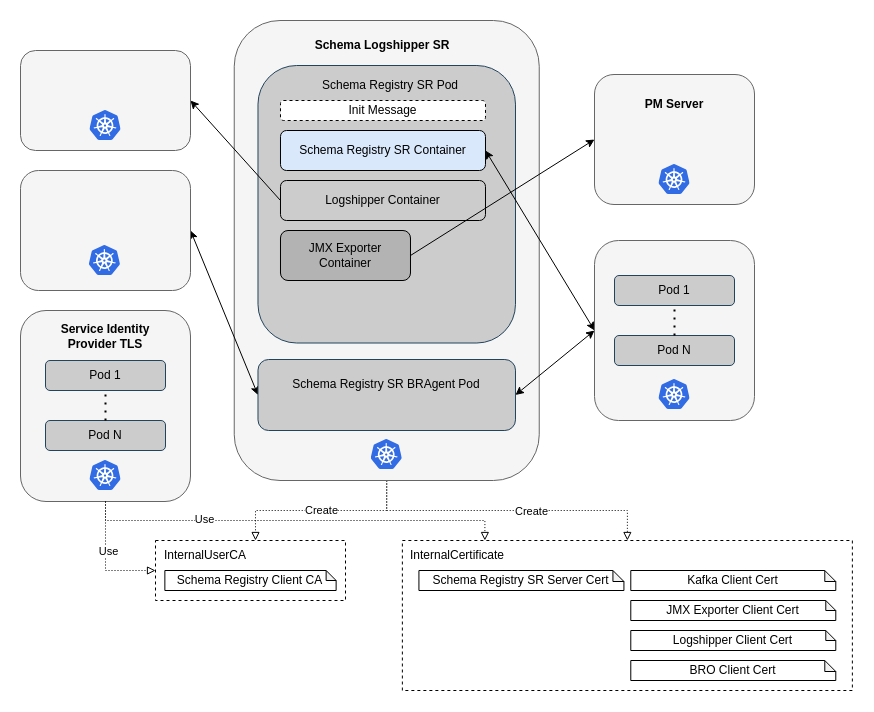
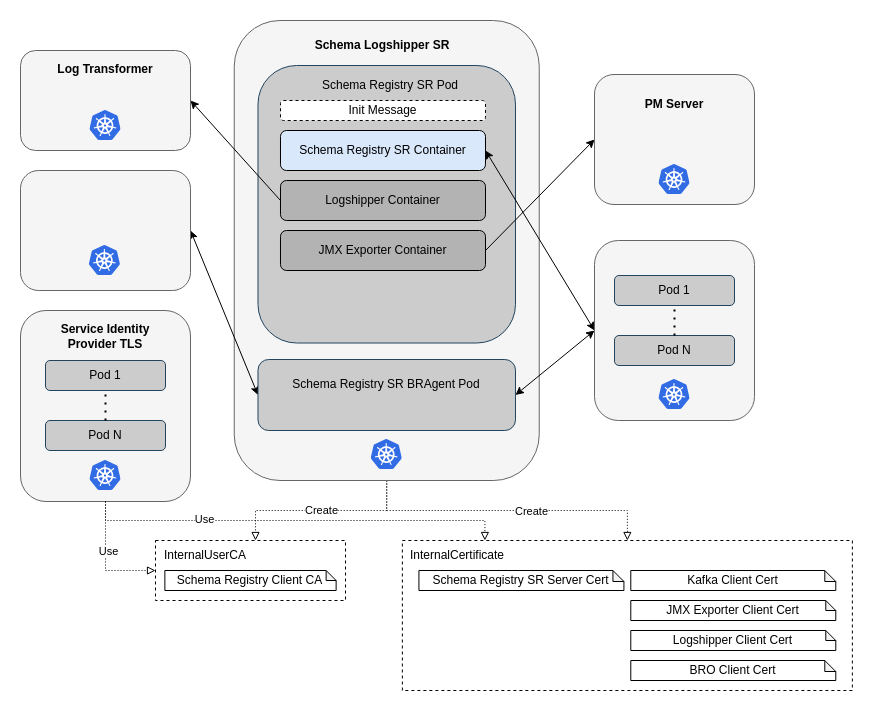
  <mxCell id="0" />
  <mxCell id="1" parent="0" />
  <mxCell id="2" value="" style="rounded=0;whiteSpace=wrap;html=1;dashed=1;" vertex="1" parent="1"><mxGeometry x="401.86" y="540" width="450" height="150" as="geometry" /></mxCell>
  <mxCell id="3" style="edgeStyle=orthogonalEdgeStyle;rounded=0;orthogonalLoop=1;jettySize=auto;html=1;exitX=0.5;exitY=1;exitDx=0;exitDy=0;entryX=0.5;entryY=0;entryDx=0;entryDy=0;startArrow=none;startFill=0;endArrow=block;endFill=0;dashed=1;dashPattern=1 2;" edge="1" parent="1" source="7" target="2"><mxGeometry relative="1" as="geometry" /></mxCell>
  <mxCell id="4" value="Create" style="edgeLabel;html=1;align=center;verticalAlign=middle;resizable=0;points=[];" vertex="1" connectable="0" parent="3"><mxGeometry x="-0.603" relative="1" as="geometry"><mxPoint x="114" as="offset" /></mxGeometry></mxCell>
  <mxCell id="5" style="edgeStyle=orthogonalEdgeStyle;rounded=0;orthogonalLoop=1;jettySize=auto;html=1;exitX=0.5;exitY=1;exitDx=0;exitDy=0;entryX=1;entryY=0;entryDx=0;entryDy=0;dashed=1;dashPattern=1 2;startArrow=none;startFill=0;endArrow=block;endFill=0;" edge="1" parent="1" source="7" target="26"><mxGeometry relative="1" as="geometry" /></mxCell>
  <mxCell id="6" value="Create" style="edgeLabel;html=1;align=center;verticalAlign=middle;resizable=0;points=[];" vertex="1" connectable="0" parent="5"><mxGeometry x="0.215" y="-1" relative="1" as="geometry"><mxPoint x="20" as="offset" /></mxGeometry></mxCell>
  <mxCell id="7" value="" style="rounded=1;whiteSpace=wrap;html=1;fillColor=#f5f5f5;fontColor=#333333;strokeColor=#666666;" vertex="1" parent="1"><mxGeometry x="233.74" y="20" width="305" height="460" as="geometry" /></mxCell>
  <mxCell id="8" value="" style="rounded=1;whiteSpace=wrap;html=1;fillColor=#CCCCCC;strokeColor=#23445d;" vertex="1" parent="1"><mxGeometry x="257.49" y="65" width="257.5" height="277.5" as="geometry" /></mxCell>
  <mxCell id="9" style="edgeStyle=none;rounded=0;orthogonalLoop=1;jettySize=auto;html=1;exitX=1;exitY=0.5;exitDx=0;exitDy=0;entryX=0;entryY=0.5;entryDx=0;entryDy=0;startArrow=classic;startFill=1;endArrow=classic;endFill=1;" edge="1" parent="1" source="11" target="46"><mxGeometry relative="1" as="geometry" /></mxCell>
  <mxCell id="10" style="edgeStyle=none;rounded=0;orthogonalLoop=1;jettySize=auto;html=1;exitX=0;exitY=0.5;exitDx=0;exitDy=0;entryX=1;entryY=0.5;entryDx=0;entryDy=0;startArrow=classic;startFill=1;endArrow=classic;endFill=1;" edge="1" parent="1" source="11" target="32"><mxGeometry relative="1" as="geometry" /></mxCell>
  <mxCell id="11" value="" style="rounded=1;whiteSpace=wrap;html=1;fillColor=#CCCCCC;strokeColor=#23445d;" vertex="1" parent="1"><mxGeometry x="257.49" y="359" width="257.5" height="71" as="geometry" /></mxCell>
  <mxCell id="12" style="rounded=0;orthogonalLoop=1;jettySize=auto;html=1;exitX=1;exitY=0.5;exitDx=0;exitDy=0;entryX=0;entryY=0.5;entryDx=0;entryDy=0;startArrow=classic;startFill=1;endArrow=classic;endFill=1;" edge="1" parent="1" source="13" target="46"><mxGeometry relative="1" as="geometry" /></mxCell>
  <mxCell id="13" value="Schema Registry SR Container" style="rounded=1;whiteSpace=wrap;html=1;fillColor=#dae8fc;" vertex="1" parent="1"><mxGeometry x="279.99" y="130" width="205" height="40" as="geometry" /></mxCell>
  <mxCell id="14" style="edgeStyle=none;rounded=0;orthogonalLoop=1;jettySize=auto;html=1;exitX=0;exitY=0.5;exitDx=0;exitDy=0;entryX=1;entryY=0.5;entryDx=0;entryDy=0;startArrow=none;startFill=0;endArrow=classic;endFill=1;" edge="1" parent="1" source="15" target="51"><mxGeometry relative="1" as="geometry" /></mxCell>
- <mxCell id="15" value="Logshipper Container" style="rounded=1;whiteSpace=wrap;html=1;fillColor=#cccccc;" vertex="1" parent="1"><mxGeometry x="279.99" y="180" width="205" height="40" as="geometry" /></mxCell>
- <mxCell id="16" value="JMX Exporter Container" style="rounded=1;whiteSpace=wrap;html=1;fillColor=#B3B3B3;" vertex="1" parent="1"><mxGeometry x="279.99" y="230" width="130" height="50" as="geometry" /></mxCell>
+ <mxCell id="15" value="Logshipper Container" style="rounded=1;whiteSpace=wrap;html=1;fillColor=#B3B3B3;" vertex="1" parent="1"><mxGeometry x="279.99" y="180" width="205" height="40" as="geometry" /></mxCell>
+ <mxCell id="16" value="JMX Exporter Container" style="rounded=1;whiteSpace=wrap;html=1;fillColor=#B3B3B3;" vertex="1" parent="1"><mxGeometry x="279.99" y="230" width="205" height="40" as="geometry" /></mxCell>
  <mxCell id="17" value="Init Message" style="rounded=1;whiteSpace=wrap;html=1;dashed=1;" vertex="1" parent="1"><mxGeometry x="279.99" y="100" width="205" height="20" as="geometry" /></mxCell>
  <mxCell id="18" value="&lt;b&gt;Schema Logshipper SR&lt;/b&gt;" style="text;html=1;strokeColor=none;fillColor=none;align=center;verticalAlign=middle;whiteSpace=wrap;rounded=0;" vertex="1" parent="1"><mxGeometry x="297.49" y="30" width="170" height="30" as="geometry" /></mxCell>
  <mxCell id="19" value="BRO Client Cert" style="shape=note;whiteSpace=wrap;html=1;backgroundOutline=1;darkOpacity=0.05;size=11;" vertex="1" parent="1"><mxGeometry x="630.29" y="660" width="205" height="20" as="geometry" /></mxCell>
  <mxCell id="20" value="" style="rounded=0;whiteSpace=wrap;html=1;dashed=1;" vertex="1" parent="1"><mxGeometry x="155" y="540" width="190" height="60" as="geometry" /></mxCell>
  <mxCell id="21" value="Schema Registry Client CA" style="shape=note;whiteSpace=wrap;html=1;backgroundOutline=1;darkOpacity=0.05;size=10;" vertex="1" parent="1"><mxGeometry x="164.37" y="570" width="171.26" height="20" as="geometry" /></mxCell>
  <mxCell id="22" value="Schema Registry SR Pod" style="text;html=1;strokeColor=none;fillColor=none;align=center;verticalAlign=middle;whiteSpace=wrap;rounded=0;" vertex="1" parent="1"><mxGeometry x="304.99" y="70" width="170" height="30" as="geometry" /></mxCell>
  <mxCell id="23" value="Schema Registry SR BRAgent Pod" style="text;html=1;strokeColor=none;fillColor=none;align=center;verticalAlign=middle;whiteSpace=wrap;rounded=0;" vertex="1" parent="1"><mxGeometry x="271.24" y="369" width="230" height="30" as="geometry" /></mxCell>
  <mxCell id="24" value="" style="endArrow=classic;html=1;rounded=0;exitX=1;exitY=0.5;exitDx=0;exitDy=0;entryX=0;entryY=0.5;entryDx=0;entryDy=0;" edge="1" parent="1" source="16" target="42"><mxGeometry width="50" height="50" relative="1" as="geometry"><mxPoint x="504.99" y="210" as="sourcePoint" /><mxPoint x="554.99" y="160" as="targetPoint" /></mxGeometry></mxCell>
  <mxCell id="25" value="" style="sketch=0;aspect=fixed;html=1;points=[];align=center;image;fontSize=12;image=img/lib/mscae/Kubernetes.svg;dashed=1;" vertex="1" parent="1"><mxGeometry x="370.61" y="439" width="31.25" height="30" as="geometry" /></mxCell>
  <mxCell id="26" value="InternalUserCA " style="text;html=1;strokeColor=none;fillColor=none;align=center;verticalAlign=middle;whiteSpace=wrap;rounded=0;dashed=1;" vertex="1" parent="1"><mxGeometry x="155" y="540" width="100" height="30" as="geometry" /></mxCell>
  <mxCell id="27" value="InternalCertificate" style="text;html=1;strokeColor=none;fillColor=none;align=center;verticalAlign=middle;whiteSpace=wrap;rounded=0;dashed=1;" vertex="1" parent="1"><mxGeometry x="401.86" y="540" width="110" height="30" as="geometry" /></mxCell>
  <mxCell id="28" value="Logshipper Client Cert" style="shape=note;whiteSpace=wrap;html=1;backgroundOutline=1;darkOpacity=0.05;size=10;" vertex="1" parent="1"><mxGeometry x="630.29" y="630" width="205" height="20" as="geometry" /></mxCell>
  <mxCell id="29" value="Schema Registry SR Server Cert" style="shape=note;whiteSpace=wrap;html=1;backgroundOutline=1;darkOpacity=0.05;size=11;" vertex="1" parent="1"><mxGeometry x="418.43" y="570" width="205" height="20" as="geometry" /></mxCell>
  <mxCell id="30" value="JMX Exporter Client Cert" style="shape=note;whiteSpace=wrap;html=1;backgroundOutline=1;darkOpacity=0.05;size=10;" vertex="1" parent="1"><mxGeometry x="630.29" y="600" width="205" height="20" as="geometry" /></mxCell>
  <mxCell id="31" value="Kafka Client Cert" style="shape=note;whiteSpace=wrap;html=1;backgroundOutline=1;darkOpacity=0.05;size=11;" vertex="1" parent="1"><mxGeometry x="630.29" y="570" width="205" height="20" as="geometry" /></mxCell>
  <mxCell id="32" value="" style="rounded=1;whiteSpace=wrap;html=1;fillColor=#f5f5f5;fontColor=#333333;strokeColor=#666666;" vertex="1" parent="1"><mxGeometry x="20" y="170" width="170" height="120" as="geometry" /></mxCell>
  <mxCell id="33" value="" style="sketch=0;aspect=fixed;html=1;points=[];align=center;image;fontSize=12;image=img/lib/mscae/Kubernetes.svg;dashed=1;" vertex="1" parent="1"><mxGeometry x="88.75" y="245" width="31.25" height="30" as="geometry" /></mxCell>
  <mxCell id="34" value="" style="group" vertex="1" connectable="0" parent="1"><mxGeometry x="20" y="310" width="170" height="191" as="geometry" /></mxCell>
  <mxCell id="35" value="" style="rounded=1;whiteSpace=wrap;html=1;fillColor=#f5f5f5;fontColor=#333333;strokeColor=#666666;" vertex="1" parent="34"><mxGeometry width="170" height="191" as="geometry" /></mxCell>
  <mxCell id="36" value="&lt;b&gt;Service Identity Provider TLS&lt;/b&gt;" style="text;html=1;strokeColor=none;fillColor=none;align=center;verticalAlign=middle;whiteSpace=wrap;rounded=0;" vertex="1" parent="34"><mxGeometry x="35.0" y="11" width="100" height="30" as="geometry" /></mxCell>
  <mxCell id="37" value="Pod 1" style="rounded=1;whiteSpace=wrap;html=1;fillColor=#CCCCCC;strokeColor=#23445d;" vertex="1" parent="34"><mxGeometry x="25.0" y="50" width="120" height="30" as="geometry" /></mxCell>
  <mxCell id="38" value="Pod N" style="rounded=1;whiteSpace=wrap;html=1;fillColor=#CCCCCC;strokeColor=#23445d;" vertex="1" parent="34"><mxGeometry x="25.0" y="110" width="120" height="30" as="geometry" /></mxCell>
  <mxCell id="39" value="" style="sketch=0;aspect=fixed;html=1;points=[];align=center;image;fontSize=12;image=img/lib/mscae/Kubernetes.svg;dashed=1;" vertex="1" parent="34"><mxGeometry x="69.38" y="150" width="31.25" height="30" as="geometry" /></mxCell>
  <mxCell id="40" value="" style="endArrow=none;dashed=1;html=1;dashPattern=1 3;strokeWidth=2;rounded=0;entryX=0.5;entryY=1;entryDx=0;entryDy=0;exitX=0.5;exitY=0;exitDx=0;exitDy=0;" edge="1" parent="34" source="38" target="37"><mxGeometry width="50" height="50" relative="1" as="geometry"><mxPoint x="65" y="140" as="sourcePoint" /><mxPoint x="115" y="90" as="targetPoint" /></mxGeometry></mxCell>
  <mxCell id="41" value="" style="group" vertex="1" connectable="0" parent="1"><mxGeometry x="594" y="74" width="160" height="130" as="geometry" /></mxCell>
  <mxCell id="42" value="" style="rounded=1;whiteSpace=wrap;html=1;fillColor=#f5f5f5;fontColor=#333333;strokeColor=#666666;" vertex="1" parent="41"><mxGeometry width="160" height="130" as="geometry" /></mxCell>
  <mxCell id="43" value="&lt;b&gt;PM Server&lt;/b&gt;" style="text;html=1;strokeColor=none;fillColor=none;align=center;verticalAlign=middle;whiteSpace=wrap;rounded=0;" vertex="1" parent="41"><mxGeometry x="30" y="15" width="100" height="30" as="geometry" /></mxCell>
  <mxCell id="44" value="" style="sketch=0;aspect=fixed;html=1;points=[];align=center;image;fontSize=12;image=img/lib/mscae/Kubernetes.svg;dashed=1;" vertex="1" parent="41"><mxGeometry x="64.38" y="90" width="31.25" height="30" as="geometry" /></mxCell>
  <mxCell id="45" value="" style="group" vertex="1" connectable="0" parent="1"><mxGeometry x="594" y="240" width="160" height="180" as="geometry" /></mxCell>
  <mxCell id="46" value="" style="rounded=1;whiteSpace=wrap;html=1;fillColor=#f5f5f5;fontColor=#333333;strokeColor=#666666;" vertex="1" parent="45"><mxGeometry width="160" height="180" as="geometry" /></mxCell>
  <mxCell id="47" value="Pod 1" style="rounded=1;whiteSpace=wrap;html=1;fillColor=#CCCCCC;strokeColor=#23445d;" vertex="1" parent="45"><mxGeometry x="20" y="35" width="120" height="30" as="geometry" /></mxCell>
  <mxCell id="48" value="Pod N" style="rounded=1;whiteSpace=wrap;html=1;fillColor=#CCCCCC;strokeColor=#23445d;" vertex="1" parent="45"><mxGeometry x="20" y="95" width="120" height="30" as="geometry" /></mxCell>
  <mxCell id="49" value="" style="sketch=0;aspect=fixed;html=1;points=[];align=center;image;fontSize=12;image=img/lib/mscae/Kubernetes.svg;dashed=1;" vertex="1" parent="45"><mxGeometry x="64.38" y="139" width="31.25" height="30" as="geometry" /></mxCell>
  <mxCell id="50" value="" style="endArrow=none;dashed=1;html=1;dashPattern=1 3;strokeWidth=2;rounded=0;entryX=0.5;entryY=1;entryDx=0;entryDy=0;exitX=0.5;exitY=0;exitDx=0;exitDy=0;" edge="1" parent="45" source="48" target="47"><mxGeometry width="50" height="50" relative="1" as="geometry"><mxPoint x="-470" y="209" as="sourcePoint" /><mxPoint x="-470" y="179" as="targetPoint" /></mxGeometry></mxCell>
  <mxCell id="51" value="" style="rounded=1;whiteSpace=wrap;html=1;fillColor=#f5f5f5;fontColor=#333333;strokeColor=#666666;" vertex="1" parent="1"><mxGeometry x="20" y="50" width="170" height="100" as="geometry" /></mxCell>
+ <mxCell id="52" value="&lt;b&gt;Log Transformer&lt;/b&gt;" style="text;html=1;strokeColor=none;fillColor=none;align=center;verticalAlign=middle;whiteSpace=wrap;rounded=0;" vertex="1" parent="1"><mxGeometry x="55" y="54" width="100" height="30" as="geometry" /></mxCell>
  <mxCell id="53" value="" style="sketch=0;aspect=fixed;html=1;points=[];align=center;image;fontSize=12;image=img/lib/mscae/Kubernetes.svg;dashed=1;" vertex="1" parent="1"><mxGeometry x="89.38" y="110" width="31.25" height="30" as="geometry" /></mxCell>
  <mxCell id="54" style="edgeStyle=orthogonalEdgeStyle;rounded=0;orthogonalLoop=1;jettySize=auto;html=1;exitX=0.5;exitY=1;exitDx=0;exitDy=0;entryX=0.75;entryY=0;entryDx=0;entryDy=0;dashed=1;dashPattern=1 2;startArrow=none;startFill=0;endArrow=block;endFill=0;" edge="1" parent="1" source="35" target="27"><mxGeometry relative="1" as="geometry"><Array as="points"><mxPoint x="105" y="520" /><mxPoint x="484" y="520" /></Array></mxGeometry></mxCell>
  <mxCell id="55" value="Use" style="edgeLabel;html=1;align=center;verticalAlign=middle;resizable=0;points=[];" vertex="1" connectable="0" parent="54"><mxGeometry x="-0.443" y="2" relative="1" as="geometry"><mxPoint as="offset" /></mxGeometry></mxCell>
  <mxCell id="56" style="edgeStyle=orthogonalEdgeStyle;rounded=0;orthogonalLoop=1;jettySize=auto;html=1;exitX=0.5;exitY=1;exitDx=0;exitDy=0;entryX=0;entryY=0.5;entryDx=0;entryDy=0;dashed=1;dashPattern=1 2;startArrow=none;startFill=0;endArrow=block;endFill=0;" edge="1" parent="1" source="35" target="20"><mxGeometry relative="1" as="geometry" /></mxCell>
  <mxCell id="57" value="Use" style="edgeLabel;html=1;align=center;verticalAlign=middle;resizable=0;points=[];" vertex="1" connectable="0" parent="56"><mxGeometry x="-0.18" y="2" relative="1" as="geometry"><mxPoint as="offset" /></mxGeometry></mxCell>
